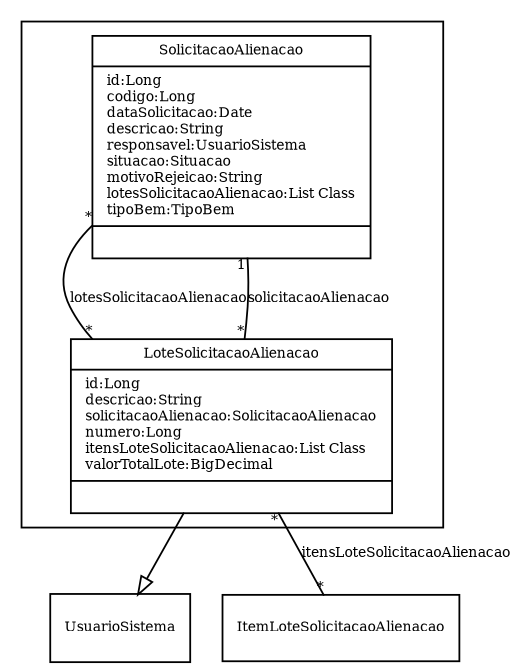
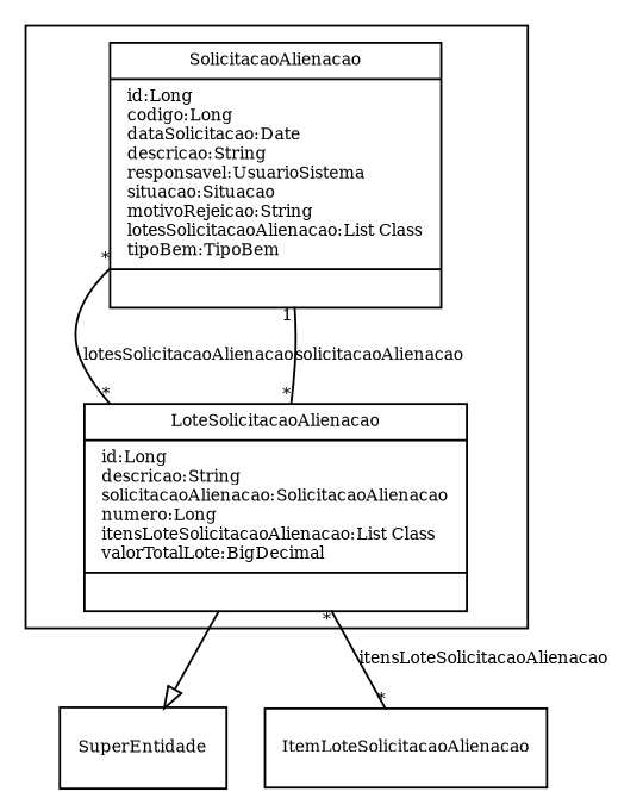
  digraph {
    fontname="Times-Roman"
    fontsize=8
    node [fontname="Times-Roman" fontsize=8 shape=record]
    edge [arrowhead=none fontname="Times-Roman" fontsize=8 headlabel="*" taillabel="*"]
    n1 [label="{SolicitacaoAlienacao|id:Long\lcodigo:Long\ldataSolicitacao:Date\ldescricao:String\lresponsavel:UsuarioSistema\lsituacao:Situacao\lmotivoRejeicao:String\llotesSolicitacaoAlienacao:List Class\ltipoBem:TipoBem\l|\l}"]
    n2 [label="{LoteSolicitacaoAlienacao|id:Long\ldescricao:String\lsolicitacaoAlienacao:SolicitacaoAlienacao\lnumero:Long\litensLoteSolicitacaoAlienacao:List Class\lvalorTotalLote:BigDecimal\l|\l}"]
-   SuperEntidade [label=UsuarioSistema]
+   SuperEntidade
    ItemLoteSolicitacaoAlienacao
    subgraph cluster_1 {
      n1
      n2
    }
    n1 -> n2 [label=lotesSolicitacaoAlienacao]
    n2 -> n1 [headlabel=1 label=solicitacaoAlienacao]
    n2 -> SuperEntidade [arrowhead=empty headlabel="" taillabel=""]
    n2 -> ItemLoteSolicitacaoAlienacao [label=itensLoteSolicitacaoAlienacao]
  }
